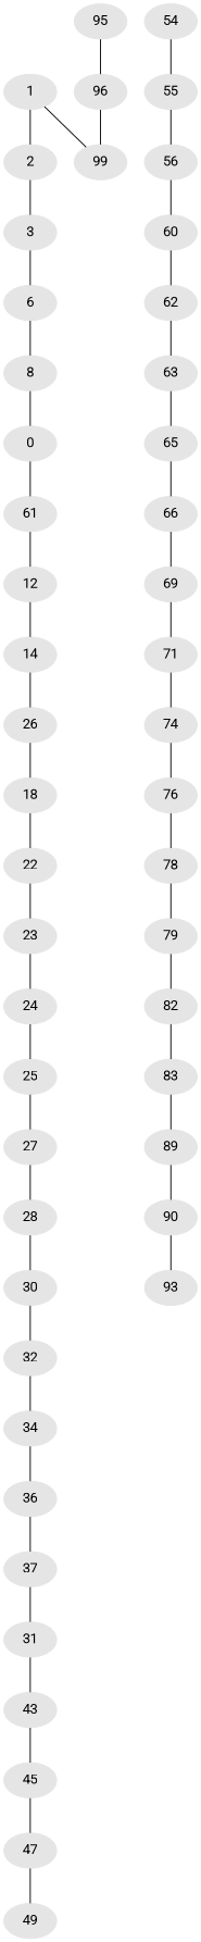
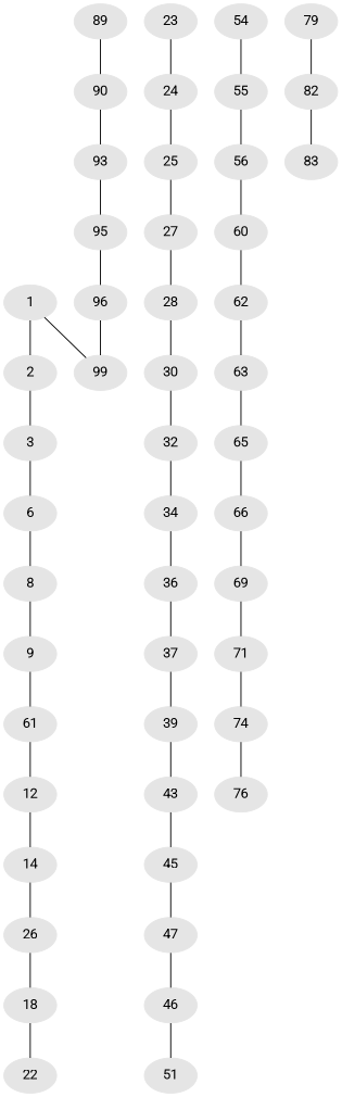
  graph {
    fontname=Roboto
    node [color=gray90 fontname=Roboto style=filled]
    edge [fontname=Roboto]
    1 [super="+100"]
    2
    99
    3 [super="+4"]
    6 [super="+7"]
    8
-   9 [super="+10" label=0]
+   9 [super="+10"]
    n8 [label=61]
    12 [super="+13"]
    14 [super="+15"]
    n11 [label=26 super="+17"]
    18 [super="+19"]
    22
    23
    24
    25 [super="+26"]
    27
    28 [super="+29"]
    30 [super="+31"]
    32 [super="+33"]
    34 [super="+35"]
    36
    37 [super="+38"]
-   39 [super="+40" label=31]
+   39 [super="+40"]
    43 [super="+44"]
    45 [super="+46"]
    47 [super="+48"]
-   49 [super="+50"]
+   49 [super="+50" label=46]
+   51 [super="+52"]
    54
    55
    56 [super="+57"]
    60 [super="+61"]
    62
    63 [super="+64"]
    65
    66 [super="+67"]
    69 [super="+70"]
    71 [super="+72"]
    74 [super="+75"]
    76 [super="+77"]
-   78
    79 [super="+80"]
    82
    83 [super="+84"]
    89
    90 [super="+91"]
    93 [super="+94"]
    95
    96 [super="+97"]
    1 -- 2
    1 -- 99
    2 -- 3
    3 -- 6
    6 -- 8
    8 -- 9
    9 -- n8
    n8 -- 12
    12 -- 14
    14 -- n11
    n11 -- 18
    18 -- 22
-   22 -- 23
    23 -- 24
    24 -- 25
    25 -- 27
    27 -- 28
    28 -- 30
    30 -- 32
    32 -- 34
    34 -- 36
    36 -- 37
    37 -- 39
    39 -- 43
    43 -- 45
    45 -- 47
    47 -- 49
+   49 -- 51
    54 -- 55
    55 -- 56
    56 -- 60
    60 -- 62
    62 -- 63
    63 -- 65
    65 -- 66
    66 -- 69
    69 -- 71
    71 -- 74
    74 -- 76
-   76 -- 78
-   78 -- 79
    79 -- 82
    82 -- 83
-   83 -- 89
    89 -- 90
    90 -- 93
+   93 -- 95
    95 -- 96
    96 -- 99
  }
